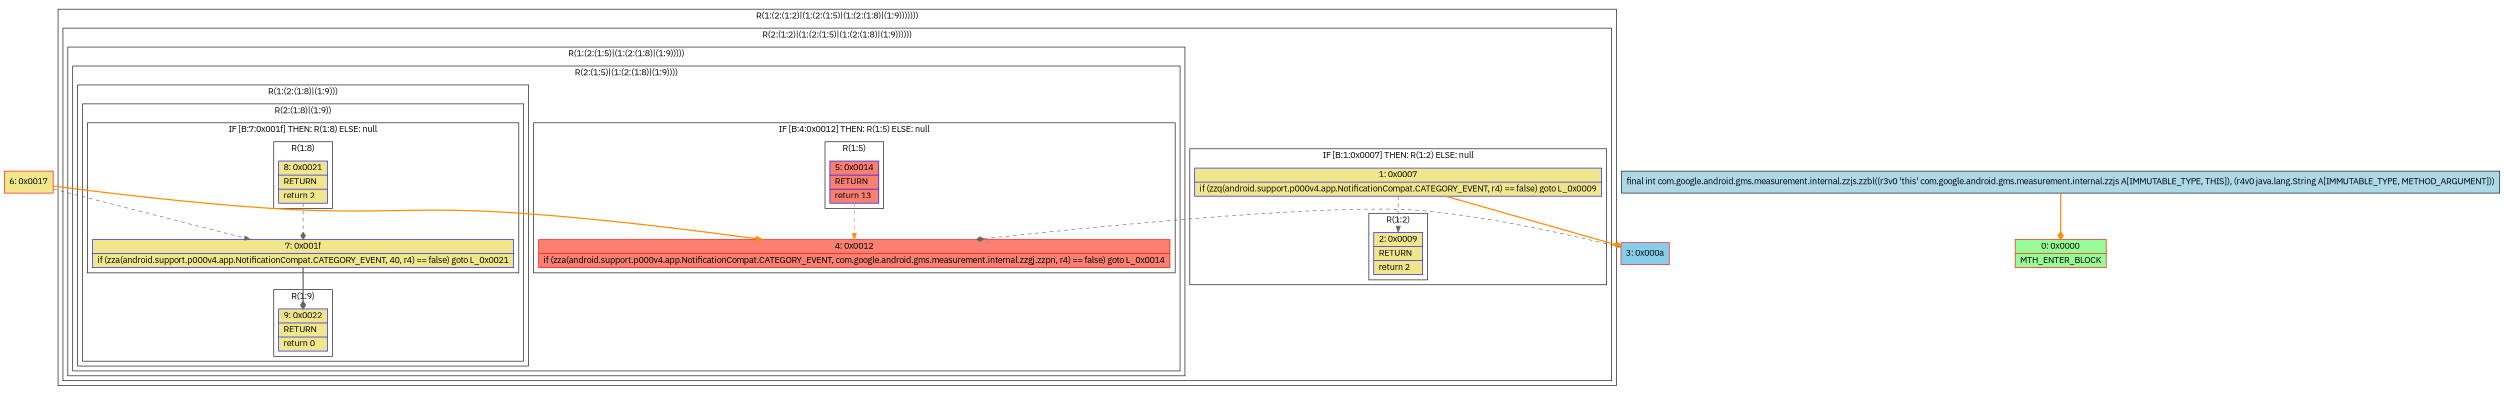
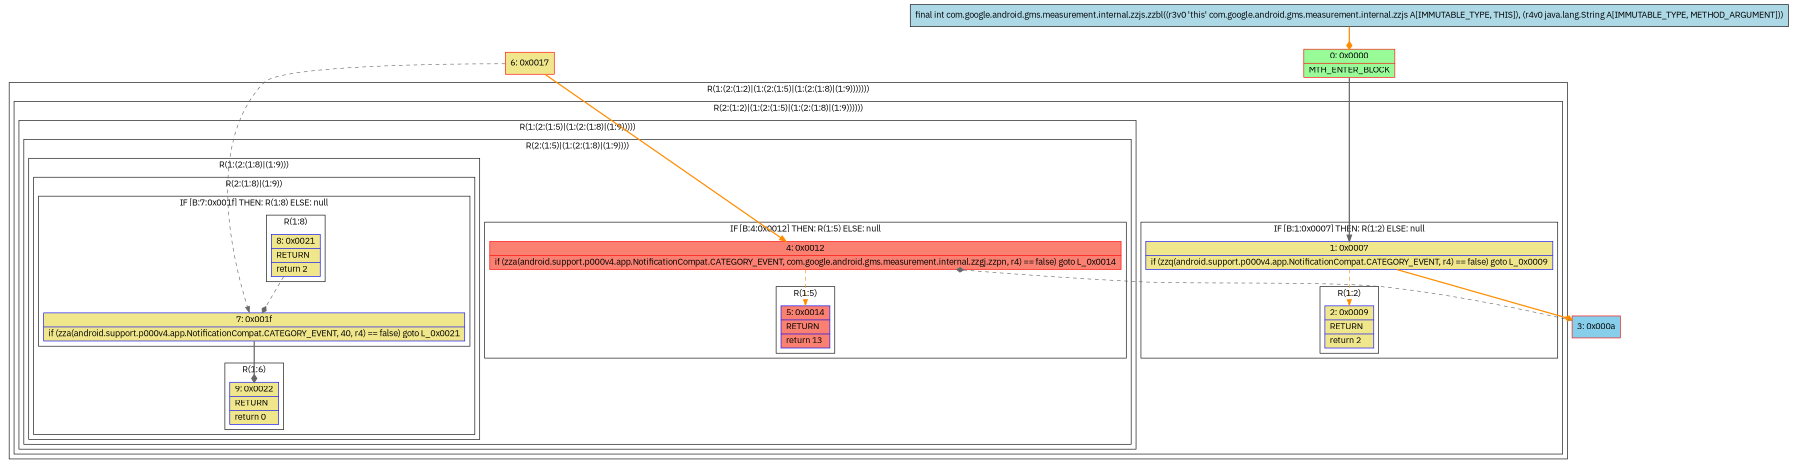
  digraph {
    fontname="IBM Plex Sans"
    node [color=blue fillcolor=khaki fontname="IBM Plex Sans" shape=record style=filled]
    edge [arrowhead=normal color=gray40 fontname="IBM Plex Sans" style=dashed]
    n1 [label="{2\:\ 0x0009|RETURN\l|return 2\l}"]
    n2 [label="{1\:\ 0x0007|if (zzq(android.support.p000v4.app.NotificationCompat.CATEGORY_EVENT, r4) == false) goto L_0x0009\l}"]
    n3 [fillcolor=salmon label="{5\:\ 0x0014|RETURN\l|return 13\l}"]
    n4 [color=red fillcolor=salmon label="{4\:\ 0x0012|if (zza(android.support.p000v4.app.NotificationCompat.CATEGORY_EVENT, com.google.android.gms.measurement.internal.zzgj.zzpn, r4) == false) goto L_0x0014\l}"]
    n5 [label="{8\:\ 0x0021|RETURN\l|return 2\l}"]
    n6 [label="{7\:\ 0x001f|if (zza(android.support.p000v4.app.NotificationCompat.CATEGORY_EVENT, 40, r4) == false) goto L_0x0021\l}"]
    n7 [label="{9\:\ 0x0022|RETURN\l|return 0\l}"]
    n8 [color=red fillcolor=skyblue label="{3\:\ 0x000a}"]
    n9 [color=red label="{6\:\ 0x0017}"]
    n10 [color=red fillcolor=palegreen label="{0\:\ 0x0000|MTH_ENTER_BLOCK\l}"]
    n11 [fillcolor=lightblue label="{final int com.google.android.gms.measurement.internal.zzjs.zzbl((r3v0 'this' com.google.android.gms.measurement.internal.zzjs A[IMMUTABLE_TYPE, THIS]), (r4v0 java.lang.String A[IMMUTABLE_TYPE, METHOD_ARGUMENT])) }" color=""]
    subgraph cluster_1 {
      label="R(1:(2:(1:2)|(1:(2:(1:5)|(1:(2:(1:8)|(1:9)))))))"
      subgraph cluster_2 {
        label="R(2:(1:2)|(1:(2:(1:5)|(1:(2:(1:8)|(1:9))))))"
        subgraph cluster_3 {
          label="IF [B:1:0x0007] THEN: R(1:2) ELSE: null"
          n2
          subgraph cluster_4 {
            label="R(1:2)"
            n1
          }
        }
        subgraph cluster_5 {
          label="R(1:(2:(1:5)|(1:(2:(1:8)|(1:9)))))"
          subgraph cluster_6 {
            label="R(2:(1:5)|(1:(2:(1:8)|(1:9))))"
            subgraph cluster_7 {
              label="IF [B:4:0x0012] THEN: R(1:5) ELSE: null"
              n4
              subgraph cluster_8 {
                label="R(1:5)"
                n3
              }
            }
            subgraph cluster_9 {
              label="R(1:(2:(1:8)|(1:9)))"
              subgraph cluster_10 {
                label="R(2:(1:8)|(1:9))"
                subgraph cluster_11 {
                  label="IF [B:7:0x001f] THEN: R(1:8) ELSE: null"
                  n6
                  subgraph cluster_12 {
                    label="R(1:8)"
                    n5
                  }
                }
                subgraph cluster_13 {
-                 label="R(1:9)"
+                 label="R(1:6)"
                  n7
                }
              }
            }
          }
        }
      }
    }
-   n2 -> n1
+   n2 -> n1 [color=darkorange]
    n2 -> n8 [arrowhead=diamond color=darkorange style=bold]
-   n3 -> n4 [color=darkorange]
+   n4 -> n3 [color=darkorange]
    n5 -> n6 [arrowhead=diamond]
    n6 -> n7 [arrowhead=diamond style=bold]
    n8 -> n4 [arrowhead=diamond]
    n9 -> n4 [color=darkorange style=bold]
    n9 -> n6
+   n10 -> n2 [style=bold]
    n11 -> n10 [arrowhead=diamond color=darkorange style=bold]
  }
